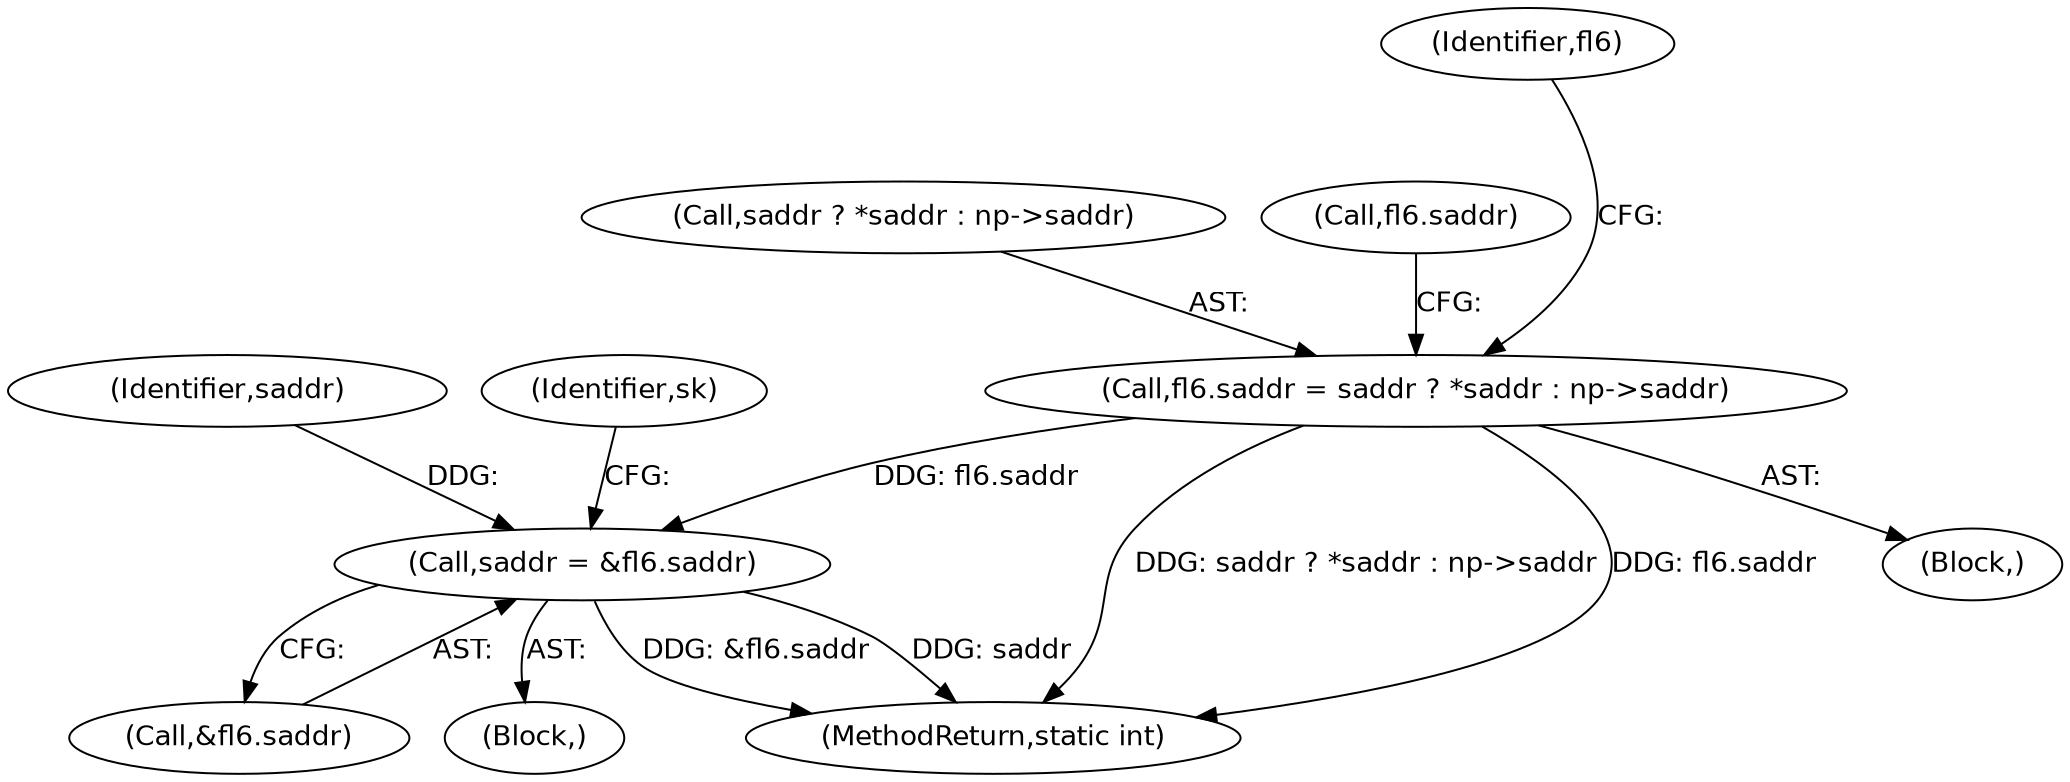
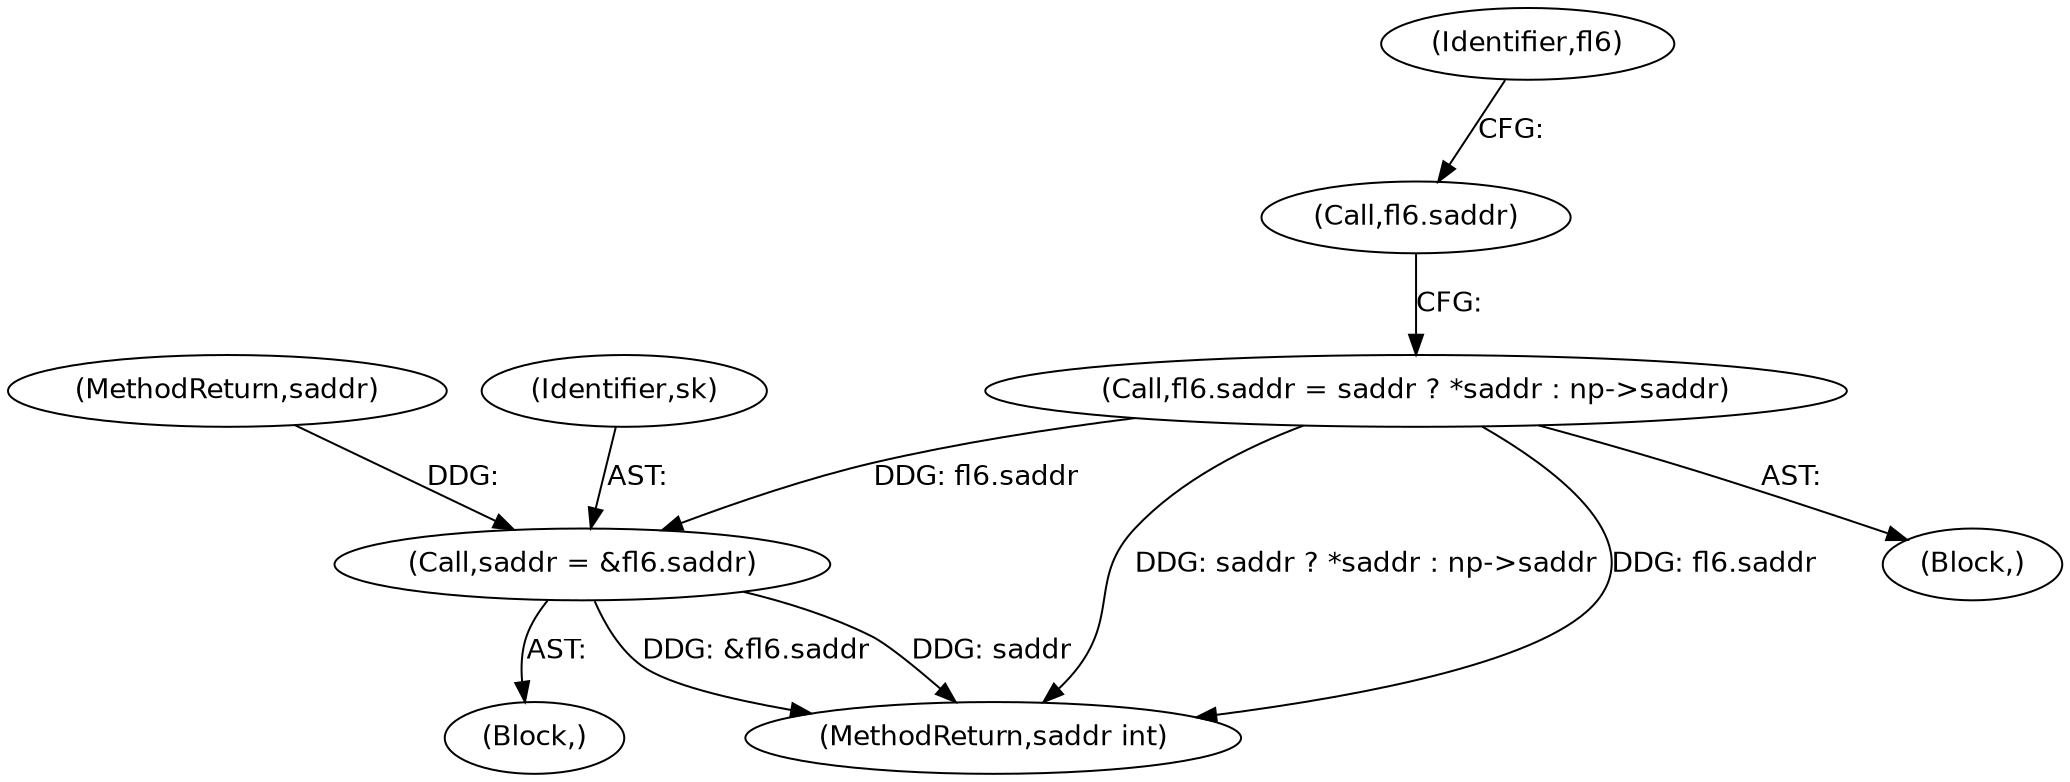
  digraph {
    fontname="DejaVu Sans"
    node [fontname="DejaVu Sans"]
    edge [fontname="DejaVu Sans"]
    n1 [label="(Call,saddr = &fl6.saddr)"]
-   n2 [label="(Call,&fl6.saddr)"]
    n3 [label="(Block,)"]
-   n4 [label="(MethodReturn,static int)"]
+   n4 [label="(MethodReturn,saddr int)"]
    n5 [label="(Call,fl6.saddr = saddr ? *saddr : np->saddr)"]
    n6 [label="(Block,)"]
-   n7 [label="(Call,saddr ? *saddr : np->saddr)"]
    n8 [label="(Call,fl6.saddr)"]
    n9 [label="(Identifier,fl6)"]
-   n10 [label="(Identifier,saddr)"]
+   n10 [label="(MethodReturn,saddr)"]
    n11 [label="(Identifier,sk)"]
-   n1 -> n2 [label="CFG: "]
    n1 -> n3 [label="AST: "]
    n1 -> n4 [label="DDG: &fl6.saddr"]
    n1 -> n4 [label="DDG: saddr"]
-   n2 -> n1 [label="AST: "]
    n5 -> n1 [label="DDG: fl6.saddr"]
    n5 -> n4 [label="DDG: saddr ? *saddr : np->saddr"]
    n5 -> n4 [label="DDG: fl6.saddr"]
    n5 -> n6 [label="AST: "]
-   n7 -> n5 [label="AST: "]
    n8 -> n5 [label="CFG: "]
-   n9 -> n5 [label="CFG: "]
+   n9 -> n8 [label="CFG: "]
    n10 -> n1 [label="DDG: "]
-   n11 -> n1 [label="CFG: "]
+   n11 -> n1 [label="AST: "]
  }
